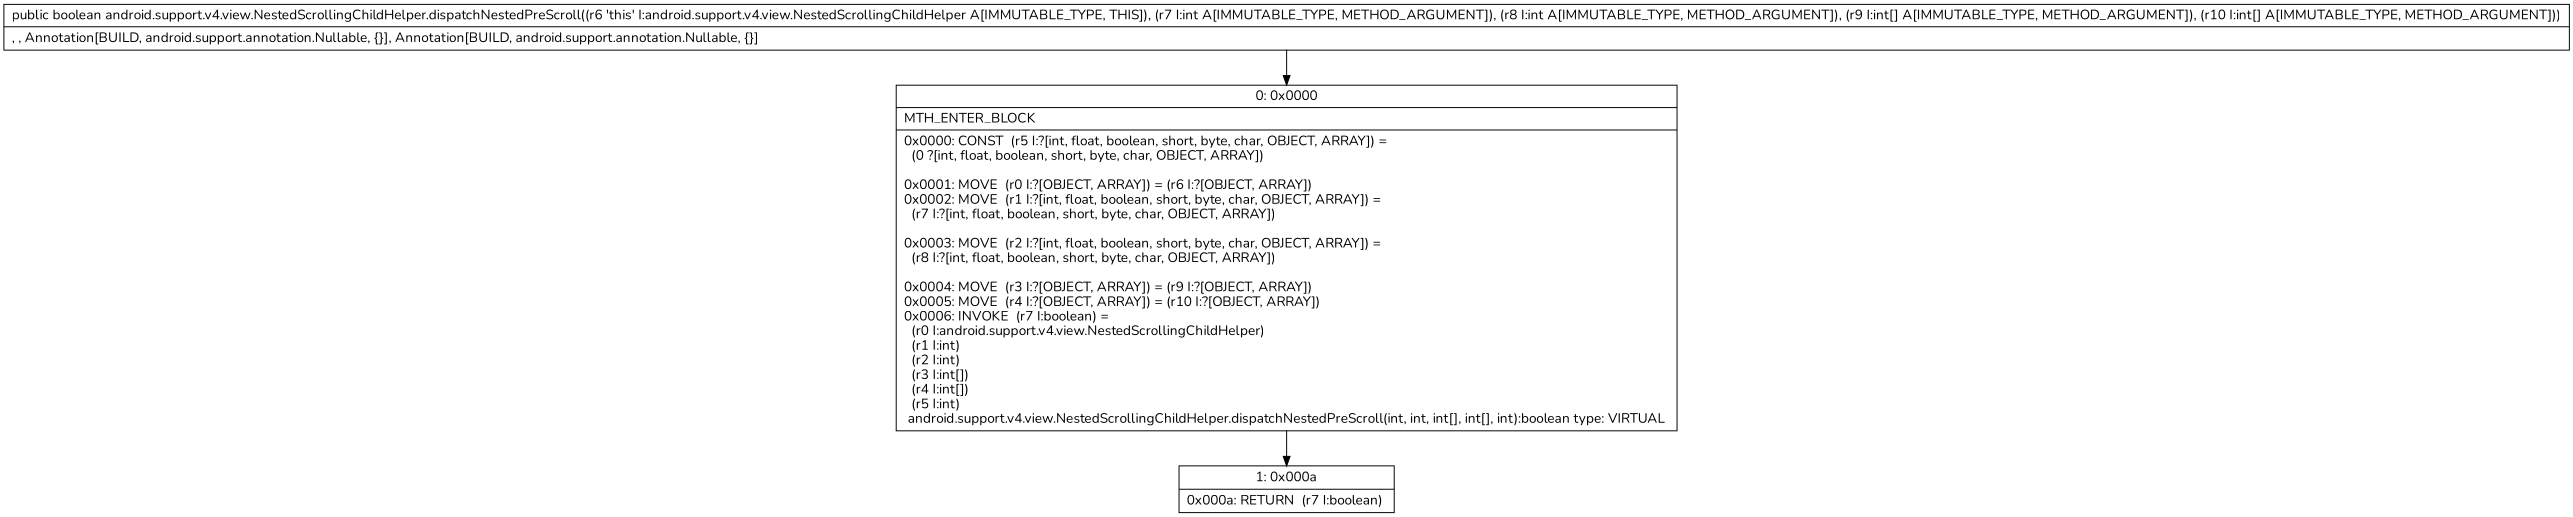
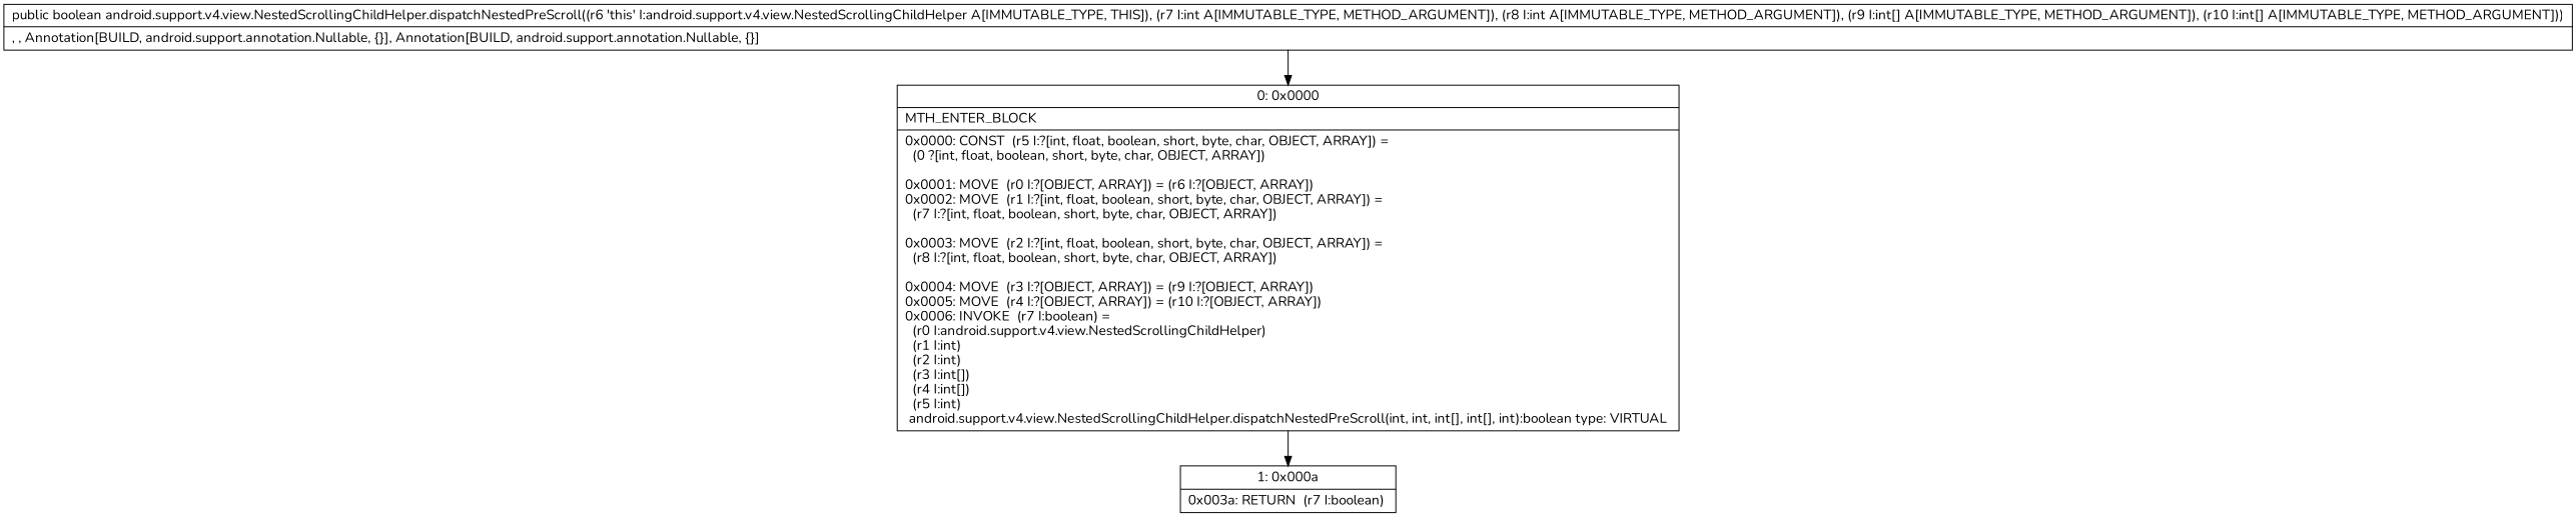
  digraph {
    fontname=Nunito
    node [shape=record fontname=Nunito]
    edge [fontname=Nunito]
    n1 [label="{0\:\ 0x0000|MTH_ENTER_BLOCK\l|0x0000: CONST  (r5 I:?[int, float, boolean, short, byte, char, OBJECT, ARRAY]) = \l  (0 ?[int, float, boolean, short, byte, char, OBJECT, ARRAY])\l \l0x0001: MOVE  (r0 I:?[OBJECT, ARRAY]) = (r6 I:?[OBJECT, ARRAY]) \l0x0002: MOVE  (r1 I:?[int, float, boolean, short, byte, char, OBJECT, ARRAY]) = \l  (r7 I:?[int, float, boolean, short, byte, char, OBJECT, ARRAY])\l \l0x0003: MOVE  (r2 I:?[int, float, boolean, short, byte, char, OBJECT, ARRAY]) = \l  (r8 I:?[int, float, boolean, short, byte, char, OBJECT, ARRAY])\l \l0x0004: MOVE  (r3 I:?[OBJECT, ARRAY]) = (r9 I:?[OBJECT, ARRAY]) \l0x0005: MOVE  (r4 I:?[OBJECT, ARRAY]) = (r10 I:?[OBJECT, ARRAY]) \l0x0006: INVOKE  (r7 I:boolean) = \l  (r0 I:android.support.v4.view.NestedScrollingChildHelper)\l  (r1 I:int)\l  (r2 I:int)\l  (r3 I:int[])\l  (r4 I:int[])\l  (r5 I:int)\l android.support.v4.view.NestedScrollingChildHelper.dispatchNestedPreScroll(int, int, int[], int[], int):boolean type: VIRTUAL \l}"]
-   n2 [label="{1\:\ 0x000a|0x000a: RETURN  (r7 I:boolean) \l}"]
+   n2 [label="{1\:\ 0x000a|0x003a: RETURN  (r7 I:boolean) \l}"]
    n3 [label="{public boolean android.support.v4.view.NestedScrollingChildHelper.dispatchNestedPreScroll((r6 'this' I:android.support.v4.view.NestedScrollingChildHelper A[IMMUTABLE_TYPE, THIS]), (r7 I:int A[IMMUTABLE_TYPE, METHOD_ARGUMENT]), (r8 I:int A[IMMUTABLE_TYPE, METHOD_ARGUMENT]), (r9 I:int[] A[IMMUTABLE_TYPE, METHOD_ARGUMENT]), (r10 I:int[] A[IMMUTABLE_TYPE, METHOD_ARGUMENT]))  | , , Annotation[BUILD, android.support.annotation.Nullable, \{\}], Annotation[BUILD, android.support.annotation.Nullable, \{\}]\l}"]
    n1 -> n2
    n3 -> n1
  }
